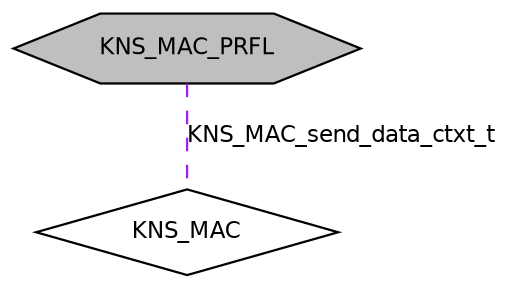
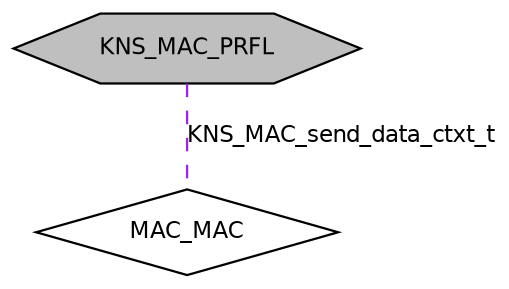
  digraph {
    rankdir=TB
    node [color=black fontname=Helvetica fontsize=10 style=filled]
    n1 [fillcolor=grey75 fontcolor=black height=0.2 label=KNS_MAC_PRFL shape=hexagon width=0.4]
-   n2 [fillcolor=white height=0.2 label=KNS_MAC shape=diamond width=0.4]
+   n2 [fillcolor=white height=0.2 label=MAC_MAC shape=diamond width=0.4]
    n1 -> n2 [color=purple dir=none fontname=Helvetica fontsize=10 label=KNS_MAC_send_data_ctxt_t labelfontname=Helvetica labelfontsize=10 shape=plaintext style=dashed]
  }
